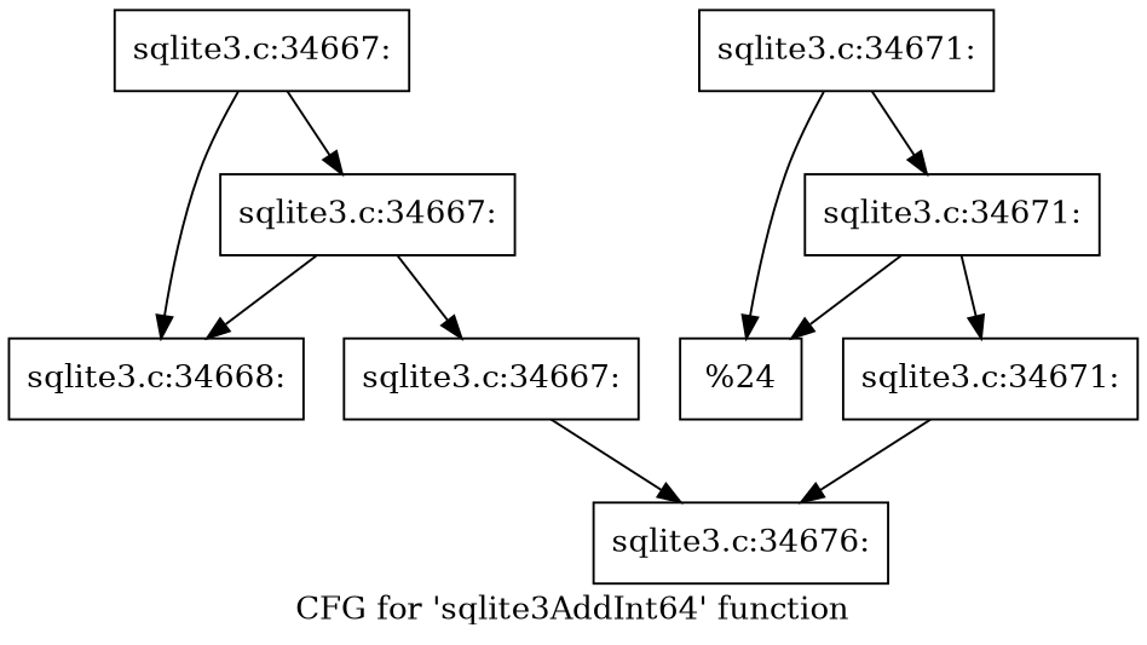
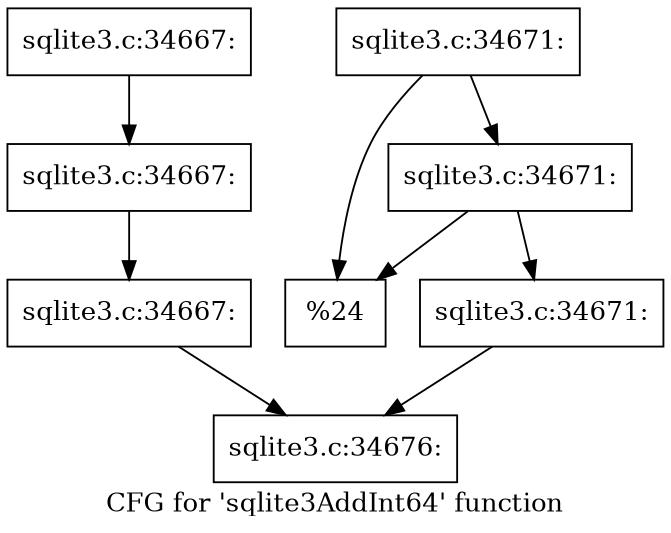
  digraph {
    label="CFG for 'sqlite3AddInt64' function"
    node [shape=record]
    n1 [label="{sqlite3.c:34667:}"]
    n2 [label="{sqlite3.c:34667:}"]
-   n3 [label="{sqlite3.c:34668:}"]
    n4 [label="{sqlite3.c:34671:}"]
    n5 [label="{sqlite3.c:34671:}"]
    n6 [label="{%24}"]
    n7 [label="{sqlite3.c:34667:}"]
    n8 [label="{sqlite3.c:34671:}"]
    n9 [label="{sqlite3.c:34676:}"]
    n1 -> n2
-   n1 -> n3
-   n2 -> n3
    n2 -> n7
    n4 -> n5
    n4 -> n6
    n5 -> n6
    n5 -> n8
    n7 -> n9
    n8 -> n9
  }
